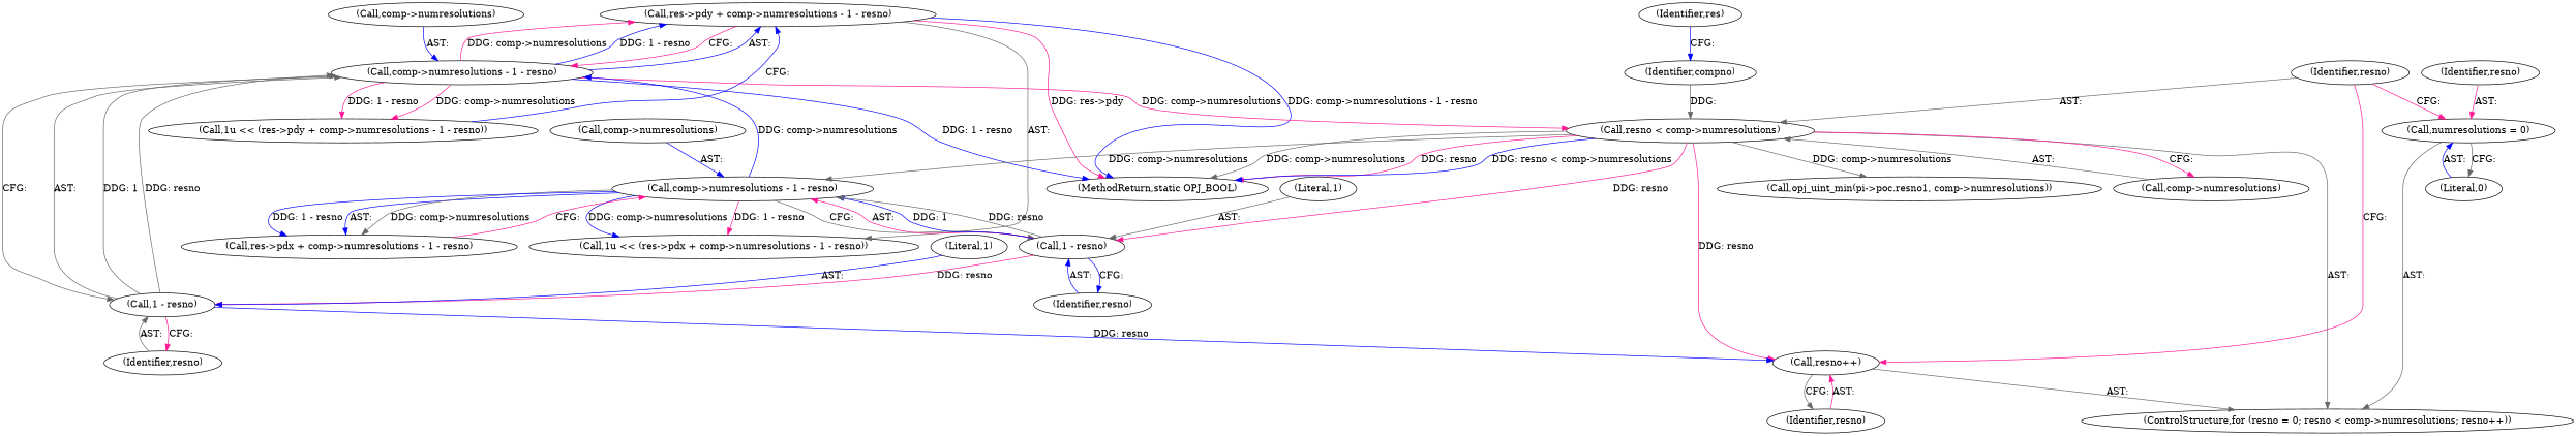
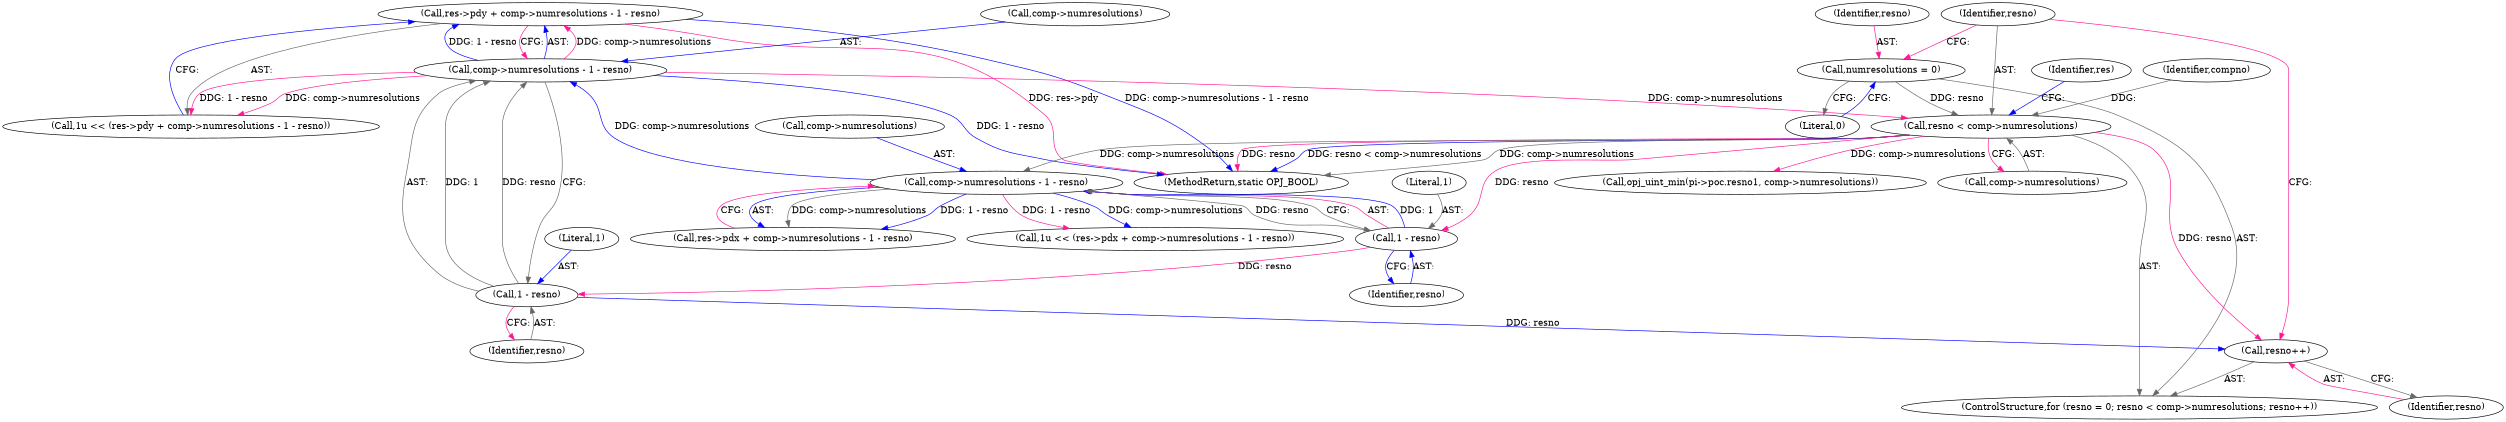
  digraph {
    edge [color=gray40]
    n1 [label="(Call,res->pdy + comp->numresolutions - 1 - resno)"]
    n2 [label="(Call,comp->numresolutions - 1 - resno)"]
    n3 [label="(MethodReturn,static OPJ_BOOL)"]
    n4 [label="(Call,1u << (res->pdy + comp->numresolutions - 1 - resno))"]
    n5 [label="(Call,resno < comp->numresolutions)"]
    n6 [label="(Call,1 - resno)"]
    n7 [label="(Call,comp->numresolutions - 1 - resno)"]
    n8 [label="(Call,1 - resno)"]
    n9 [label="(Call,opj_uint_min(pi->poc.resno1, comp->numresolutions))"]
    n10 [label="(ControlStructure,for (resno = 0; resno < comp->numresolutions; resno++))"]
    n11 [label="(Call,comp->numresolutions)"]
    n12 [label="(Call,resno++)"]
    n13 [label="(Identifier,resno)"]
    n14 [label="(Call,res->pdx + comp->numresolutions - 1 - resno)"]
    n15 [label="(Call,1u << (res->pdx + comp->numresolutions - 1 - resno))"]
    n16 [label="(Identifier,resno)"]
    n17 [label="(Call,numresolutions = 0)"]
    n18 [label="(Literal,0)"]
    n19 [label="(Identifier,resno)"]
    n20 [label="(Call,comp->numresolutions)"]
    n21 [label="(Call,comp->numresolutions)"]
    n22 [label="(Identifier,resno)"]
    n23 [label="(Literal,1)"]
    n24 [label="(Identifier,res)"]
    n25 [label="(Identifier,compno)"]
    n26 [label="(Identifier,resno)"]
    n27 [label="(Literal,1)"]
    n1 -> n2 [color=deeppink label="CFG: "]
    n1 -> n3 [color=deeppink label="DDG: res->pdy"]
    n1 -> n3 [color=blue label="DDG: comp->numresolutions - 1 - resno"]
-   n1 -> n15 [label="AST: "]
+   n1 -> n4 [label="AST: "]
    n2 -> n1 [color=blue label="AST: "]
    n2 -> n1 [color=deeppink label="DDG: comp->numresolutions"]
    n2 -> n1 [color=blue label="DDG: 1 - resno"]
    n2 -> n3 [color=blue label="DDG: 1 - resno"]
    n2 -> n4 [color=deeppink label="DDG: comp->numresolutions"]
    n2 -> n4 [color=deeppink label="DDG: 1 - resno"]
    n2 -> n5 [color=deeppink label="DDG: comp->numresolutions"]
    n2 -> n6 [label="CFG: "]
    n4 -> n1 [color=blue label="CFG: "]
    n5 -> n3 [label="DDG: comp->numresolutions"]
    n5 -> n3 [color=deeppink label="DDG: resno"]
    n5 -> n3 [color=blue label="DDG: resno < comp->numresolutions"]
    n5 -> n7 [label="DDG: comp->numresolutions"]
    n5 -> n8 [color=deeppink label="DDG: resno"]
-   n5 -> n9 [label="DDG: comp->numresolutions"]
+   n5 -> n9 [color=deeppink label="DDG: comp->numresolutions"]
    n5 -> n10 [label="AST: "]
    n5 -> n11 [color=deeppink label="CFG: "]
    n5 -> n12 [color=deeppink label="DDG: resno"]
    n6 -> n2 [label="AST: "]
    n6 -> n2 [label="DDG: 1"]
    n6 -> n2 [label="DDG: resno"]
    n6 -> n12 [color=blue label="DDG: resno"]
    n6 -> n13 [color=deeppink label="CFG: "]
    n7 -> n2 [color=blue label="DDG: comp->numresolutions"]
    n7 -> n8 [label="CFG: "]
    n7 -> n14 [color=blue label="AST: "]
    n7 -> n14 [label="DDG: comp->numresolutions"]
    n7 -> n14 [color=blue label="DDG: 1 - resno"]
    n7 -> n15 [color=blue label="DDG: comp->numresolutions"]
    n7 -> n15 [color=deeppink label="DDG: 1 - resno"]
    n8 -> n6 [color=deeppink label="DDG: resno"]
    n8 -> n7 [color=deeppink label="AST: "]
    n8 -> n7 [color=blue label="DDG: 1"]
    n8 -> n7 [label="DDG: resno"]
    n8 -> n16 [color=blue label="CFG: "]
    n11 -> n5 [label="AST: "]
    n12 -> n10 [label="AST: "]
    n12 -> n19 [label="CFG: "]
    n13 -> n6 [label="AST: "]
    n14 -> n7 [color=deeppink label="CFG: "]
    n16 -> n8 [color=blue label="AST: "]
+   n17 -> n5 [label="DDG: resno"]
    n17 -> n10 [label="AST: "]
    n17 -> n18 [label="CFG: "]
-   n18 -> n17 [color=blue label="AST: "]
+   n18 -> n17 [color=blue label="CFG: "]
    n19 -> n12 [color=deeppink label="AST: "]
    n20 -> n2 [color=blue label="AST: "]
    n21 -> n7 [color=blue label="AST: "]
    n22 -> n17 [color=deeppink label="AST: "]
    n23 -> n6 [color=blue label="AST: "]
-   n24 -> n25 [color=blue label="CFG: "]
+   n24 -> n5 [color=blue label="CFG: "]
    n25 -> n5 [label="DDG: "]
    n26 -> n5 [label="AST: "]
    n26 -> n12 [color=deeppink label="CFG: "]
    n26 -> n17 [color=deeppink label="CFG: "]
    n27 -> n8 [label="AST: "]
  }
